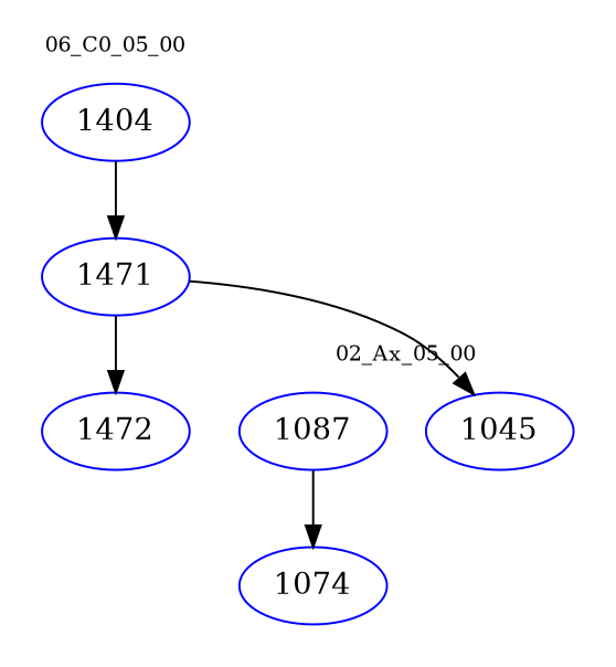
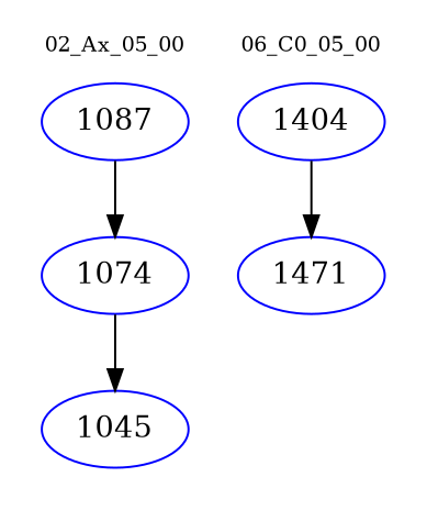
  digraph {
    node [color=blue]
    edge [color=black]
    n1 [label=1074]
    n2 [label=1045]
    n3 [label=1087]
    n4 [label=1471]
    n5 [label=1404]
-   n6 [label=1472]
    subgraph cluster_1 {
      color=white
      fontsize=10
      label="02_Ax_05_00"
      n1
      n2
      n3
    }
    subgraph cluster_2 {
      color=white
      fontsize=10
      label="06_C0_05_00"
      n4
      n5
-     n6
    }
-   n4 -> n2
+   n1 -> n2
    n3 -> n1
-   n4 -> n6
    n5 -> n4
  }
